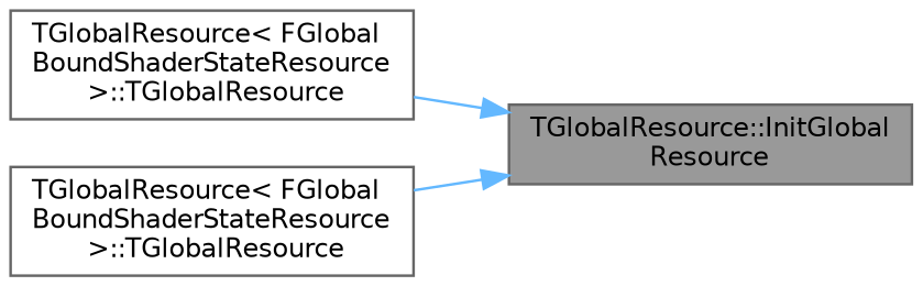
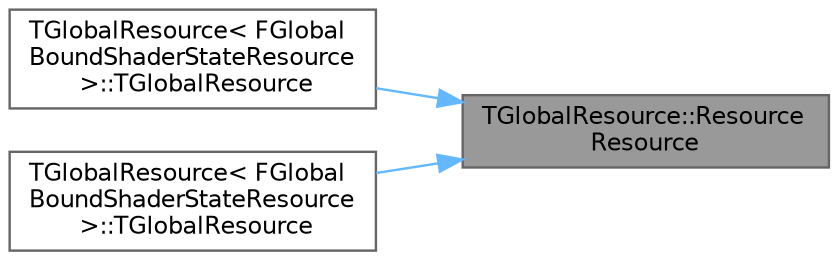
  digraph {
    rankdir=RL
    node [color=grey40 fillcolor=white fontname=Helvetica fontsize=10 shape=box style=filled]
    edge [color=steelblue1 dir=back fontname=Helvetica fontsize=10 labelfontname=Helvetica labelfontsize=10 style=solid]
-   n1 [color=gray40 fillcolor=grey60 fontcolor=black height=0.2 label="TGlobalResource::InitGlobal\lResource" width=0.4]
+   n1 [color=gray40 fillcolor=grey60 fontcolor=black height=0.2 label="TGlobalResource::Resource\lResource" width=0.4]
    n2 [height=0.2 label="TGlobalResource\< FGlobal\lBoundShaderStateResource\l \>::TGlobalResource" width=0.4]
    n3 [height=0.2 label="TGlobalResource\< FGlobal\lBoundShaderStateResource\l \>::TGlobalResource" width=0.4]
    n1 -> n2
    n1 -> n3
  }
